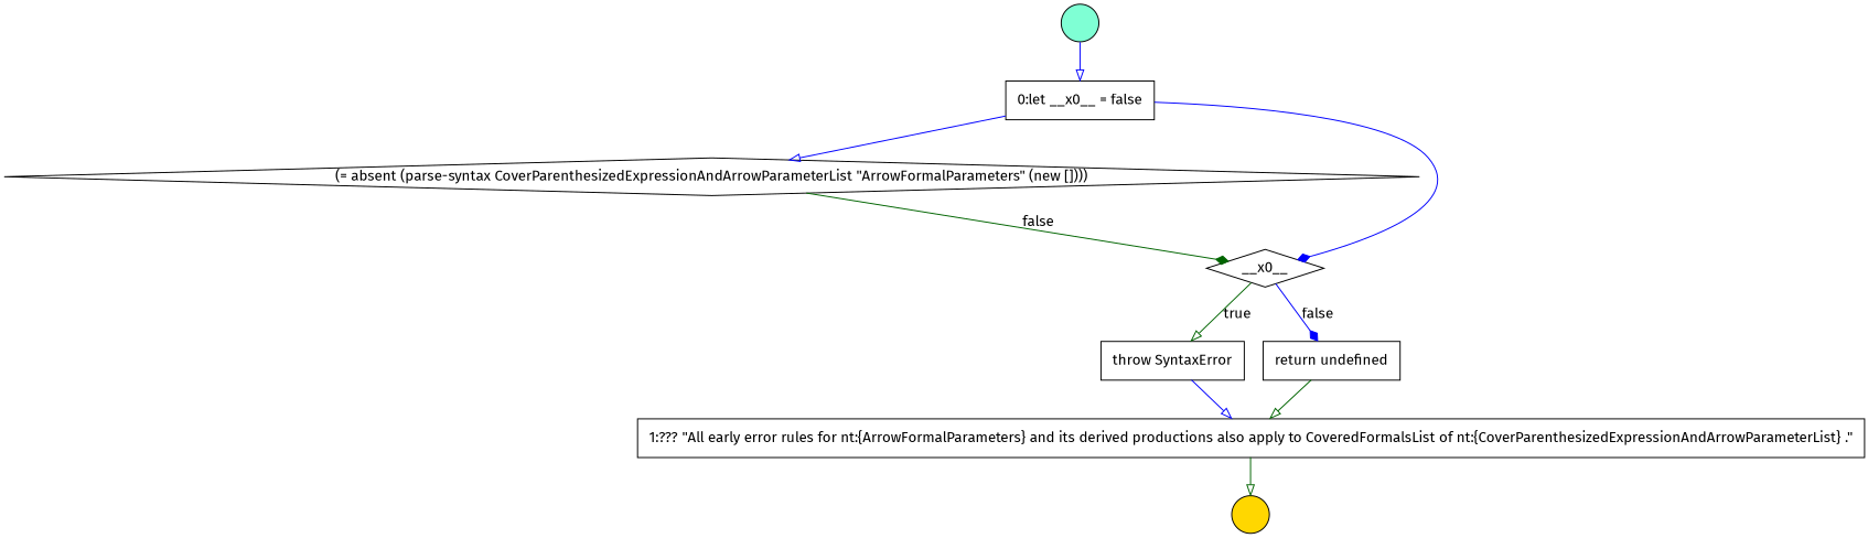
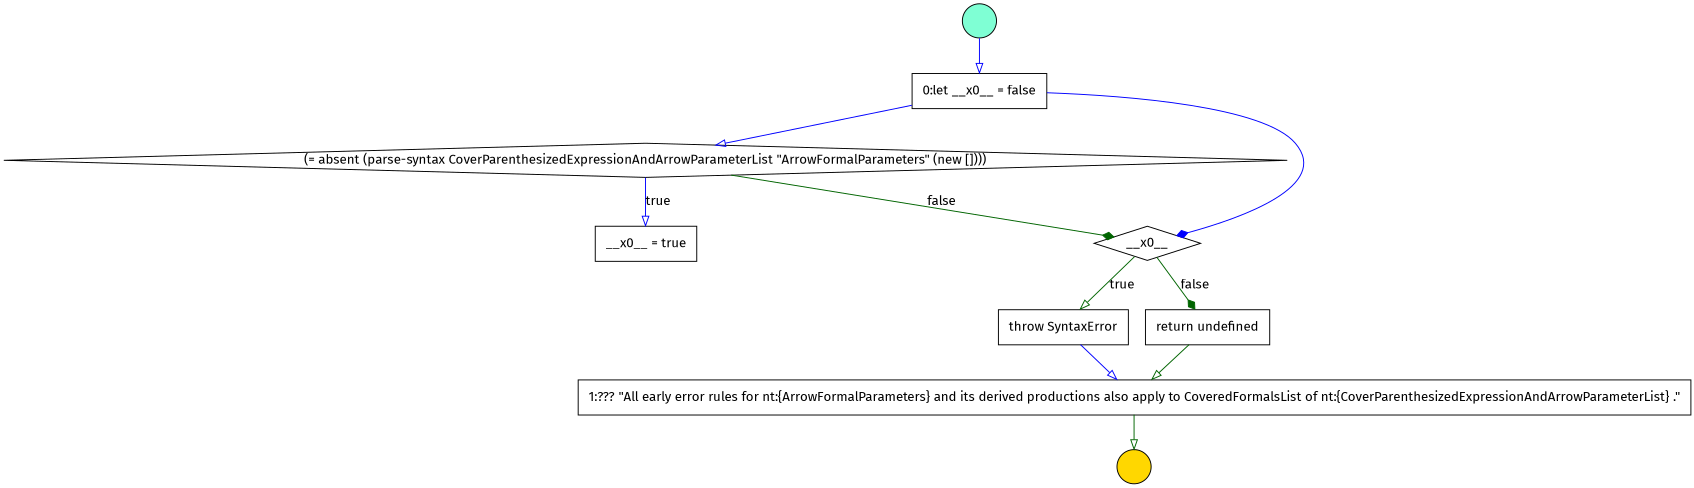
  digraph {
    fontname="Fira Sans"
    node [color=black fillcolor=white fontname="Fira Sans" margin=0 shape=none style=filled]
    edge [arrowhead=onormal color=blue fontname="Fira Sans"]
    n1 [label=<<font color="black">     <table border="0" cellborder="1" cellspacing="0" cellpadding="10">       <tr><td align="left">0:let __x0__ = false</td></tr>     </table>   </font>>]
    n2 [label=<<font color="black">(= absent (parse-syntax CoverParenthesizedExpressionAndArrowParameterList &quot;ArrowFormalParameters&quot; (new [])))</font>> shape=diamond margin=""]
    n3 [label=<<font color="black">__x0__</font>> shape=diamond margin=""]
+   n4 [label=<<font color="black">     <table border="0" cellborder="1" cellspacing="0" cellpadding="10">       <tr><td align="left">__x0__ = true</td></tr>     </table>   </font>>]
    n5 [fillcolor=aquamarine label=" " shape=circle margin=""]
    n6 [label=<<font color="black">     <table border="0" cellborder="1" cellspacing="0" cellpadding="10">       <tr><td align="left">1:??? &quot;All early error rules for nt:{ArrowFormalParameters} and its derived productions also apply to CoveredFormalsList of nt:{CoverParenthesizedExpressionAndArrowParameterList} .&quot;</td></tr>     </table>   </font>>]
    n7 [fillcolor=gold label=" " shape=circle margin=""]
    n8 [label=<<font color="black">     <table border="0" cellborder="1" cellspacing="0" cellpadding="10">       <tr><td align="left">throw SyntaxError</td></tr>     </table>   </font>>]
    n9 [label=<<font color="black">     <table border="0" cellborder="1" cellspacing="0" cellpadding="10">       <tr><td align="left">return undefined</td></tr>     </table>   </font>>]
    n1 -> n2
    n1 -> n3 [arrowhead=diamond]
    n2 -> n3 [arrowhead=diamond color=darkgreen label=<<font color="black">false</font>>]
+   n2 -> n4 [label=<<font color="black">true</font>>]
    n3 -> n8 [color=darkgreen label=<<font color="black">true</font>>]
-   n3 -> n9 [arrowhead=diamond label=<<font color="black">false</font>>]
+   n3 -> n9 [arrowhead=diamond color=darkgreen label=<<font color="black">false</font>>]
    n5 -> n1
    n6 -> n7 [color=darkgreen]
    n8 -> n6
    n9 -> n6 [color=darkgreen]
  }
